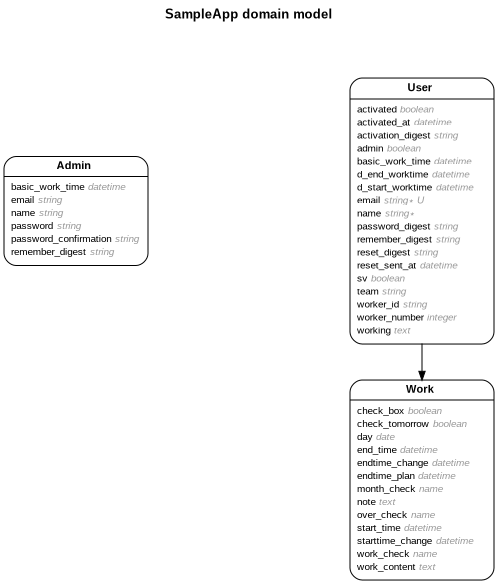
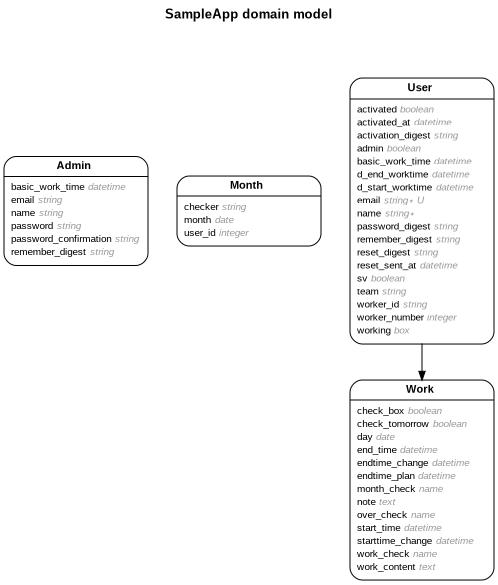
  digraph {
    concentrate=true
    fontname="Arial Bold"
    fontsize=13
    label="SampleApp domain model\n\n"
    labelloc=t
    nodesep=0.4
    rankdir=TB
    ranksep=0.5
    splines=spline
    node [fontname=Arial fontsize=10 margin="0.07,0.05" penwidth=1.0 shape=Mrecord]
    n1 [label=<{<table border="0" align="center" cellspacing="0.5" cellpadding="0" width="134">   <tr><td align="center" valign="bottom" width="130"><font face="Arial Bold" point-size="11">Admin</font></td></tr> </table> | <table border="0" align="left" cellspacing="2" cellpadding="0" width="134">   <tr><td align="left" width="130" port="basic_work_time">basic_work_time <font face="Arial Italic" color="grey60">datetime</font></td></tr>   <tr><td align="left" width="130" port="email">email <font face="Arial Italic" color="grey60">string</font></td></tr>   <tr><td align="left" width="130" port="name">name <font face="Arial Italic" color="grey60">string</font></td></tr>   <tr><td align="left" width="130" port="password">password <font face="Arial Italic" color="grey60">string</font></td></tr>   <tr><td align="left" width="130" port="password_confirmation">password_confirmation <font face="Arial Italic" color="grey60">string</font></td></tr>   <tr><td align="left" width="130" port="remember_digest">remember_digest <font face="Arial Italic" color="grey60">string</font></td></tr> </table> }>]
-   n3 [label=<{<table border="0" align="center" cellspacing="0.5" cellpadding="0" width="134">   <tr><td align="center" valign="bottom" width="130"><font face="Arial Bold" point-size="11">User</font></td></tr> </table> | <table border="0" align="left" cellspacing="2" cellpadding="0" width="134">   <tr><td align="left" width="130" port="activated">activated <font face="Arial Italic" color="grey60">boolean</font></td></tr>   <tr><td align="left" width="130" port="activated_at">activated_at <font face="Arial Italic" color="grey60">datetime</font></td></tr>   <tr><td align="left" width="130" port="activation_digest">activation_digest <font face="Arial Italic" color="grey60">string</font></td></tr>   <tr><td align="left" width="130" port="admin">admin <font face="Arial Italic" color="grey60">boolean</font></td></tr>   <tr><td align="left" width="130" port="basic_work_time">basic_work_time <font face="Arial Italic" color="grey60">datetime</font></td></tr>   <tr><td align="left" width="130" port="d_end_worktime">d_end_worktime <font face="Arial Italic" color="grey60">datetime</font></td></tr>   <tr><td align="left" width="130" port="d_start_worktime">d_start_worktime <font face="Arial Italic" color="grey60">datetime</font></td></tr>   <tr><td align="left" width="130" port="email">email <font face="Arial Italic" color="grey60">string ∗ U</font></td></tr>   <tr><td align="left" width="130" port="name">name <font face="Arial Italic" color="grey60">string ∗</font></td></tr>   <tr><td align="left" width="130" port="password_digest">password_digest <font face="Arial Italic" color="grey60">string</font></td></tr>   <tr><td align="left" width="130" port="remember_digest">remember_digest <font face="Arial Italic" color="grey60">string</font></td></tr>   <tr><td align="left" width="130" port="reset_digest">reset_digest <font face="Arial Italic" color="grey60">string</font></td></tr>   <tr><td align="left" width="130" port="reset_sent_at">reset_sent_at <font face="Arial Italic" color="grey60">datetime</font></td></tr>   <tr><td align="left" width="130" port="sv">sv <font face="Arial Italic" color="grey60">boolean</font></td></tr>   <tr><td align="left" width="130" port="team">team <font face="Arial Italic" color="grey60">string</font></td></tr>   <tr><td align="left" width="130" port="worker_id">worker_id <font face="Arial Italic" color="grey60">string</font></td></tr>   <tr><td align="left" width="130" port="worker_number">worker_number <font face="Arial Italic" color="grey60">integer</font></td></tr>   <tr><td align="left" width="130" port="working">working <font face="Arial Italic" color="grey60">text</font></td></tr> </table> }>]
+   n2 [label=<{<table border="0" align="center" cellspacing="0.5" cellpadding="0" width="134">   <tr><td align="center" valign="bottom" width="130"><font face="Arial Bold" point-size="11">Month</font></td></tr> </table> | <table border="0" align="left" cellspacing="2" cellpadding="0" width="134">   <tr><td align="left" width="130" port="checker">checker <font face="Arial Italic" color="grey60">string</font></td></tr>   <tr><td align="left" width="130" port="month">month <font face="Arial Italic" color="grey60">date</font></td></tr>   <tr><td align="left" width="130" port="user_id">user_id <font face="Arial Italic" color="grey60">integer</font></td></tr> </table> }>]
+   n3 [label=<{<table border="0" align="center" cellspacing="0.5" cellpadding="0" width="134">   <tr><td align="center" valign="bottom" width="130"><font face="Arial Bold" point-size="11">User</font></td></tr> </table> | <table border="0" align="left" cellspacing="2" cellpadding="0" width="134">   <tr><td align="left" width="130" port="activated">activated <font face="Arial Italic" color="grey60">boolean</font></td></tr>   <tr><td align="left" width="130" port="activated_at">activated_at <font face="Arial Italic" color="grey60">datetime</font></td></tr>   <tr><td align="left" width="130" port="activation_digest">activation_digest <font face="Arial Italic" color="grey60">string</font></td></tr>   <tr><td align="left" width="130" port="admin">admin <font face="Arial Italic" color="grey60">boolean</font></td></tr>   <tr><td align="left" width="130" port="basic_work_time">basic_work_time <font face="Arial Italic" color="grey60">datetime</font></td></tr>   <tr><td align="left" width="130" port="d_end_worktime">d_end_worktime <font face="Arial Italic" color="grey60">datetime</font></td></tr>   <tr><td align="left" width="130" port="d_start_worktime">d_start_worktime <font face="Arial Italic" color="grey60">datetime</font></td></tr>   <tr><td align="left" width="130" port="email">email <font face="Arial Italic" color="grey60">string ∗ U</font></td></tr>   <tr><td align="left" width="130" port="name">name <font face="Arial Italic" color="grey60">string ∗</font></td></tr>   <tr><td align="left" width="130" port="password_digest">password_digest <font face="Arial Italic" color="grey60">string</font></td></tr>   <tr><td align="left" width="130" port="remember_digest">remember_digest <font face="Arial Italic" color="grey60">string</font></td></tr>   <tr><td align="left" width="130" port="reset_digest">reset_digest <font face="Arial Italic" color="grey60">string</font></td></tr>   <tr><td align="left" width="130" port="reset_sent_at">reset_sent_at <font face="Arial Italic" color="grey60">datetime</font></td></tr>   <tr><td align="left" width="130" port="sv">sv <font face="Arial Italic" color="grey60">boolean</font></td></tr>   <tr><td align="left" width="130" port="team">team <font face="Arial Italic" color="grey60">string</font></td></tr>   <tr><td align="left" width="130" port="worker_id">worker_id <font face="Arial Italic" color="grey60">string</font></td></tr>   <tr><td align="left" width="130" port="worker_number">worker_number <font face="Arial Italic" color="grey60">integer</font></td></tr>   <tr><td align="left" width="130" port="working">working <font face="Arial Italic" color="grey60">box</font></td></tr> </table> }>]
    n4 [label=<{<table border="0" align="center" cellspacing="0.5" cellpadding="0" width="134">   <tr><td align="center" valign="bottom" width="130"><font face="Arial Bold" point-size="11">Work</font></td></tr> </table> | <table border="0" align="left" cellspacing="2" cellpadding="0" width="134">   <tr><td align="left" width="130" port="check_box">check_box <font face="Arial Italic" color="grey60">boolean</font></td></tr>   <tr><td align="left" width="130" port="check_tomorrow">check_tomorrow <font face="Arial Italic" color="grey60">boolean</font></td></tr>   <tr><td align="left" width="130" port="day">day <font face="Arial Italic" color="grey60">date</font></td></tr>   <tr><td align="left" width="130" port="end_time">end_time <font face="Arial Italic" color="grey60">datetime</font></td></tr>   <tr><td align="left" width="130" port="endtime_change">endtime_change <font face="Arial Italic" color="grey60">datetime</font></td></tr>   <tr><td align="left" width="130" port="endtime_plan">endtime_plan <font face="Arial Italic" color="grey60">datetime</font></td></tr>   <tr><td align="left" width="130" port="month_check">month_check <font face="Arial Italic" color="grey60">name</font></td></tr>   <tr><td align="left" width="130" port="note">note <font face="Arial Italic" color="grey60">text</font></td></tr>   <tr><td align="left" width="130" port="over_check">over_check <font face="Arial Italic" color="grey60">name</font></td></tr>   <tr><td align="left" width="130" port="start_time">start_time <font face="Arial Italic" color="grey60">datetime</font></td></tr>   <tr><td align="left" width="130" port="starttime_change">starttime_change <font face="Arial Italic" color="grey60">datetime</font></td></tr>   <tr><td align="left" width="130" port="work_check">work_check <font face="Arial Italic" color="grey60">name</font></td></tr>   <tr><td align="left" width="130" port="work_content">work_content <font face="Arial Italic" color="grey60">text</font></td></tr> </table> }>]
    n3 -> n4 [arrowhead=normal arrowsize=0.9 arrowtail=none dir=both fontname=Arial fontsize=7 labelangle=32 labeldistance=1.8 penwidth=1.0 weight=2]
  }
